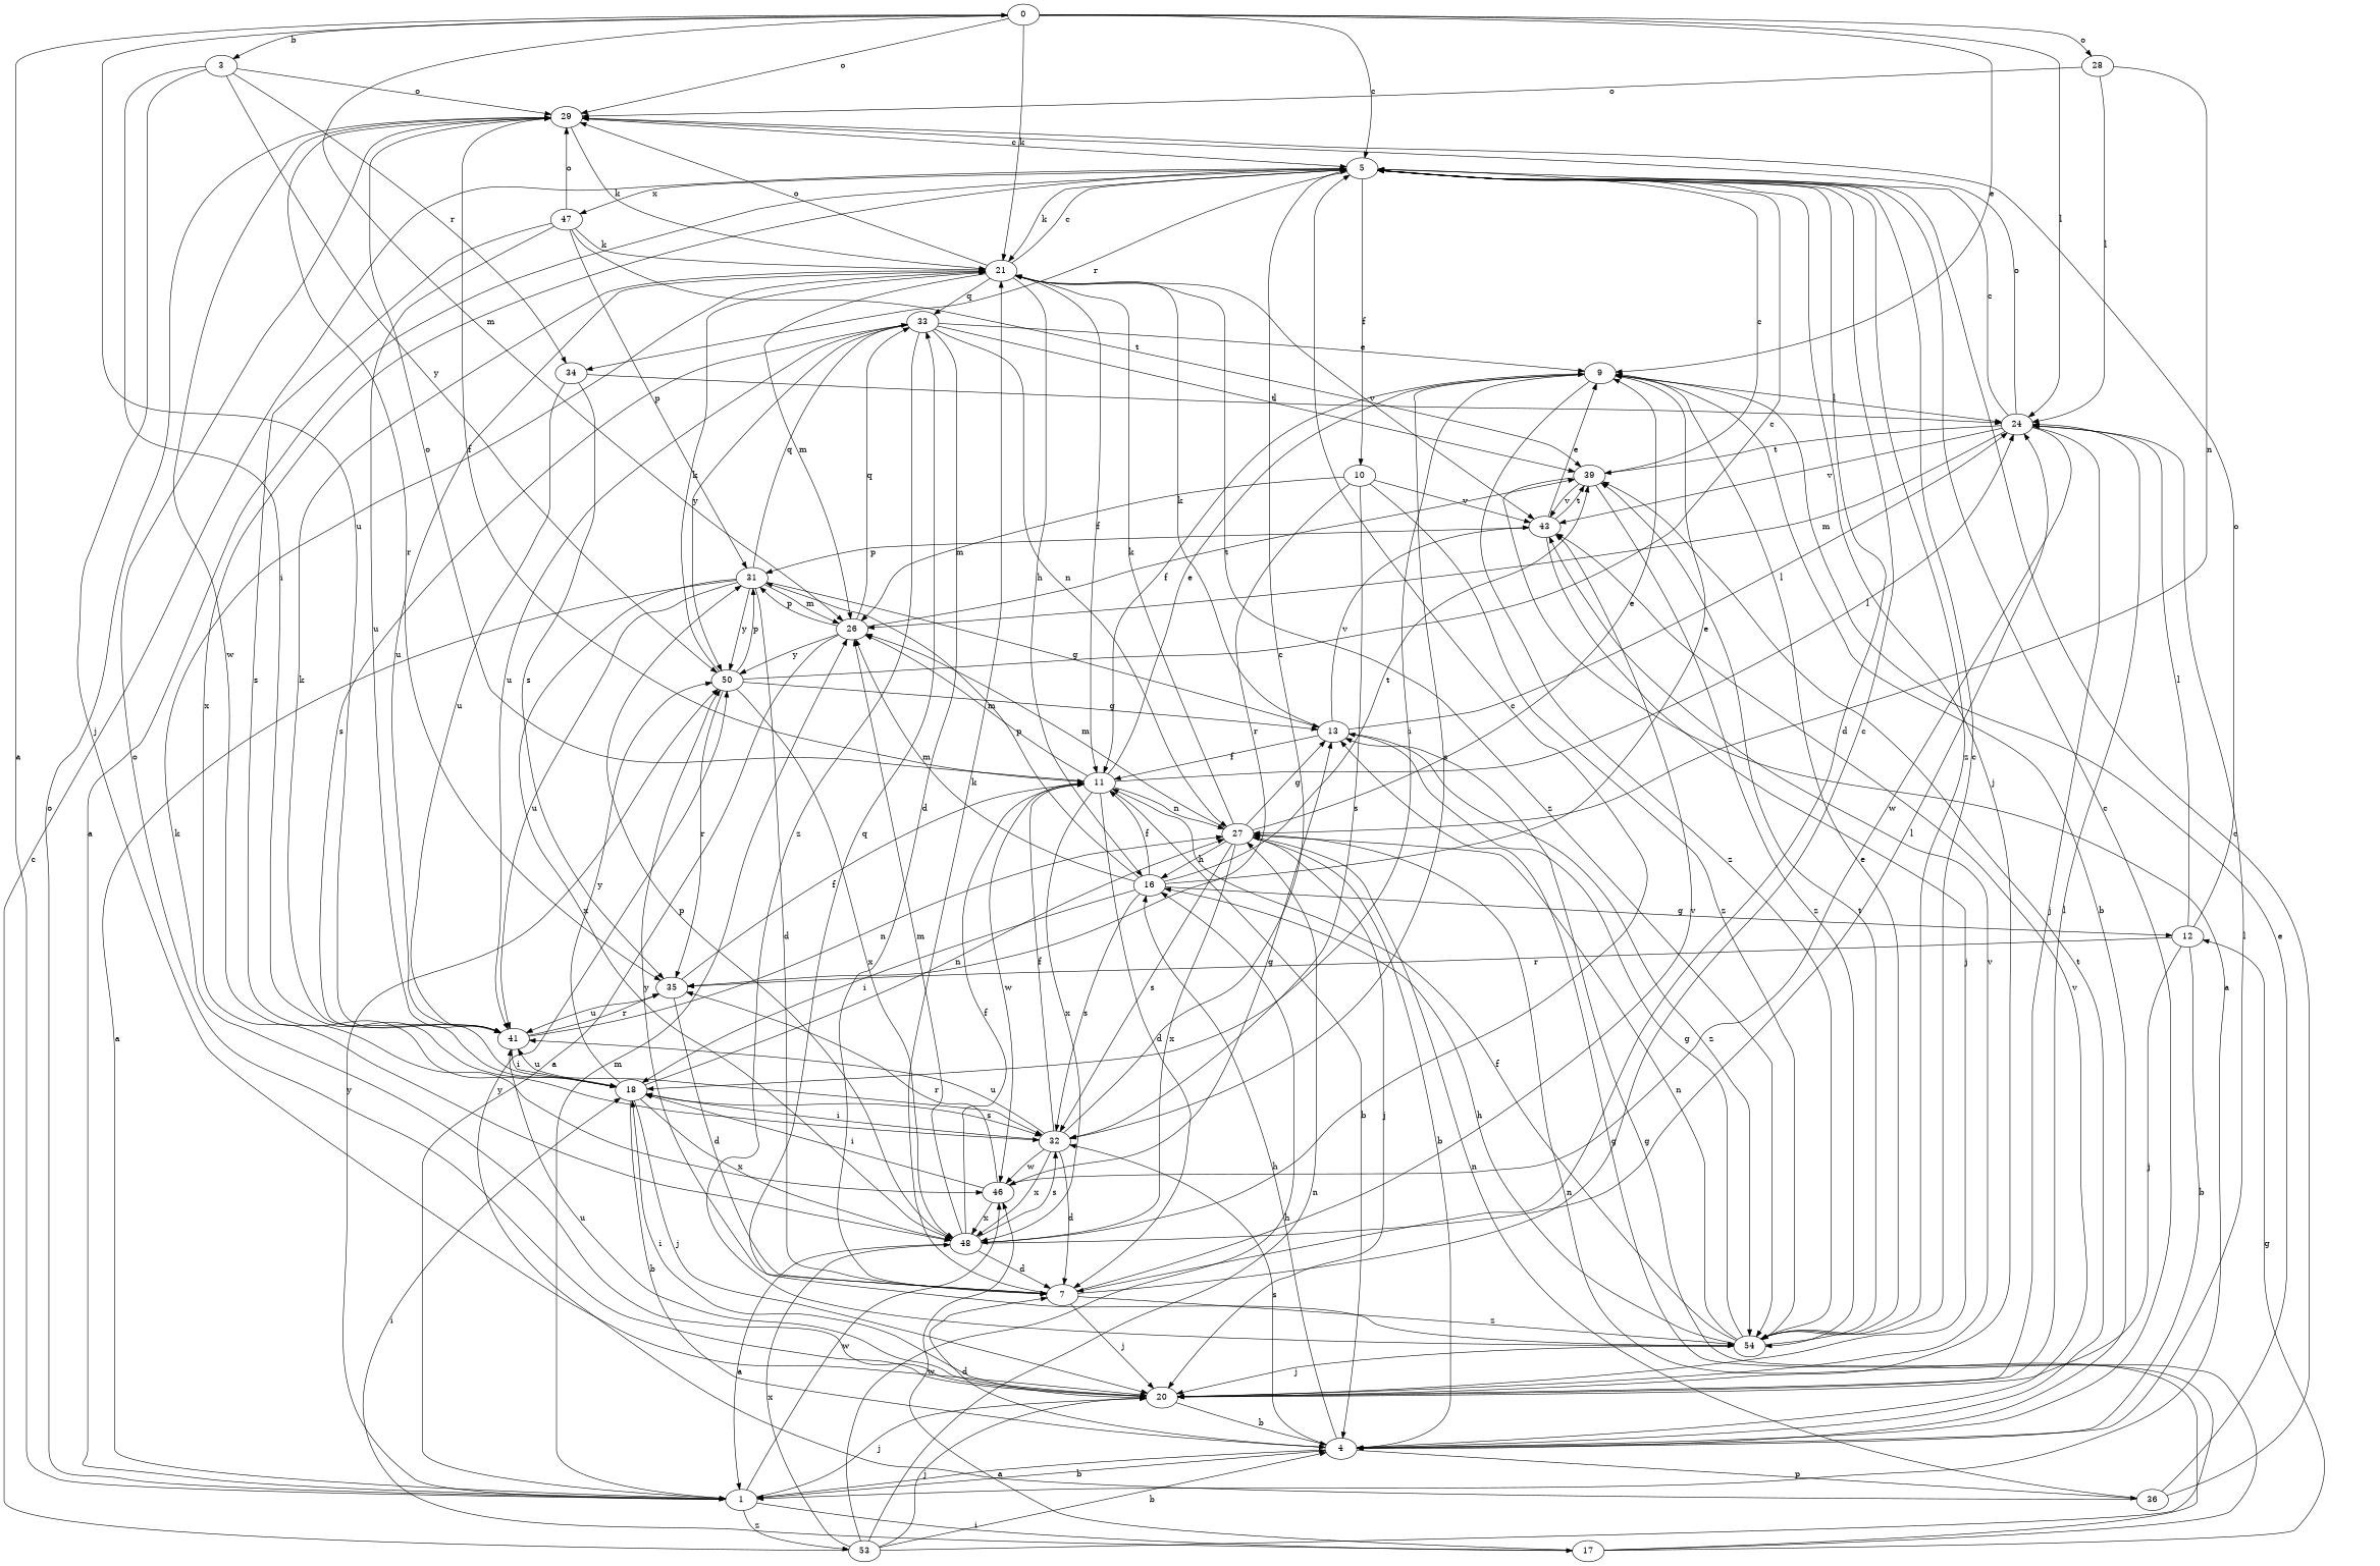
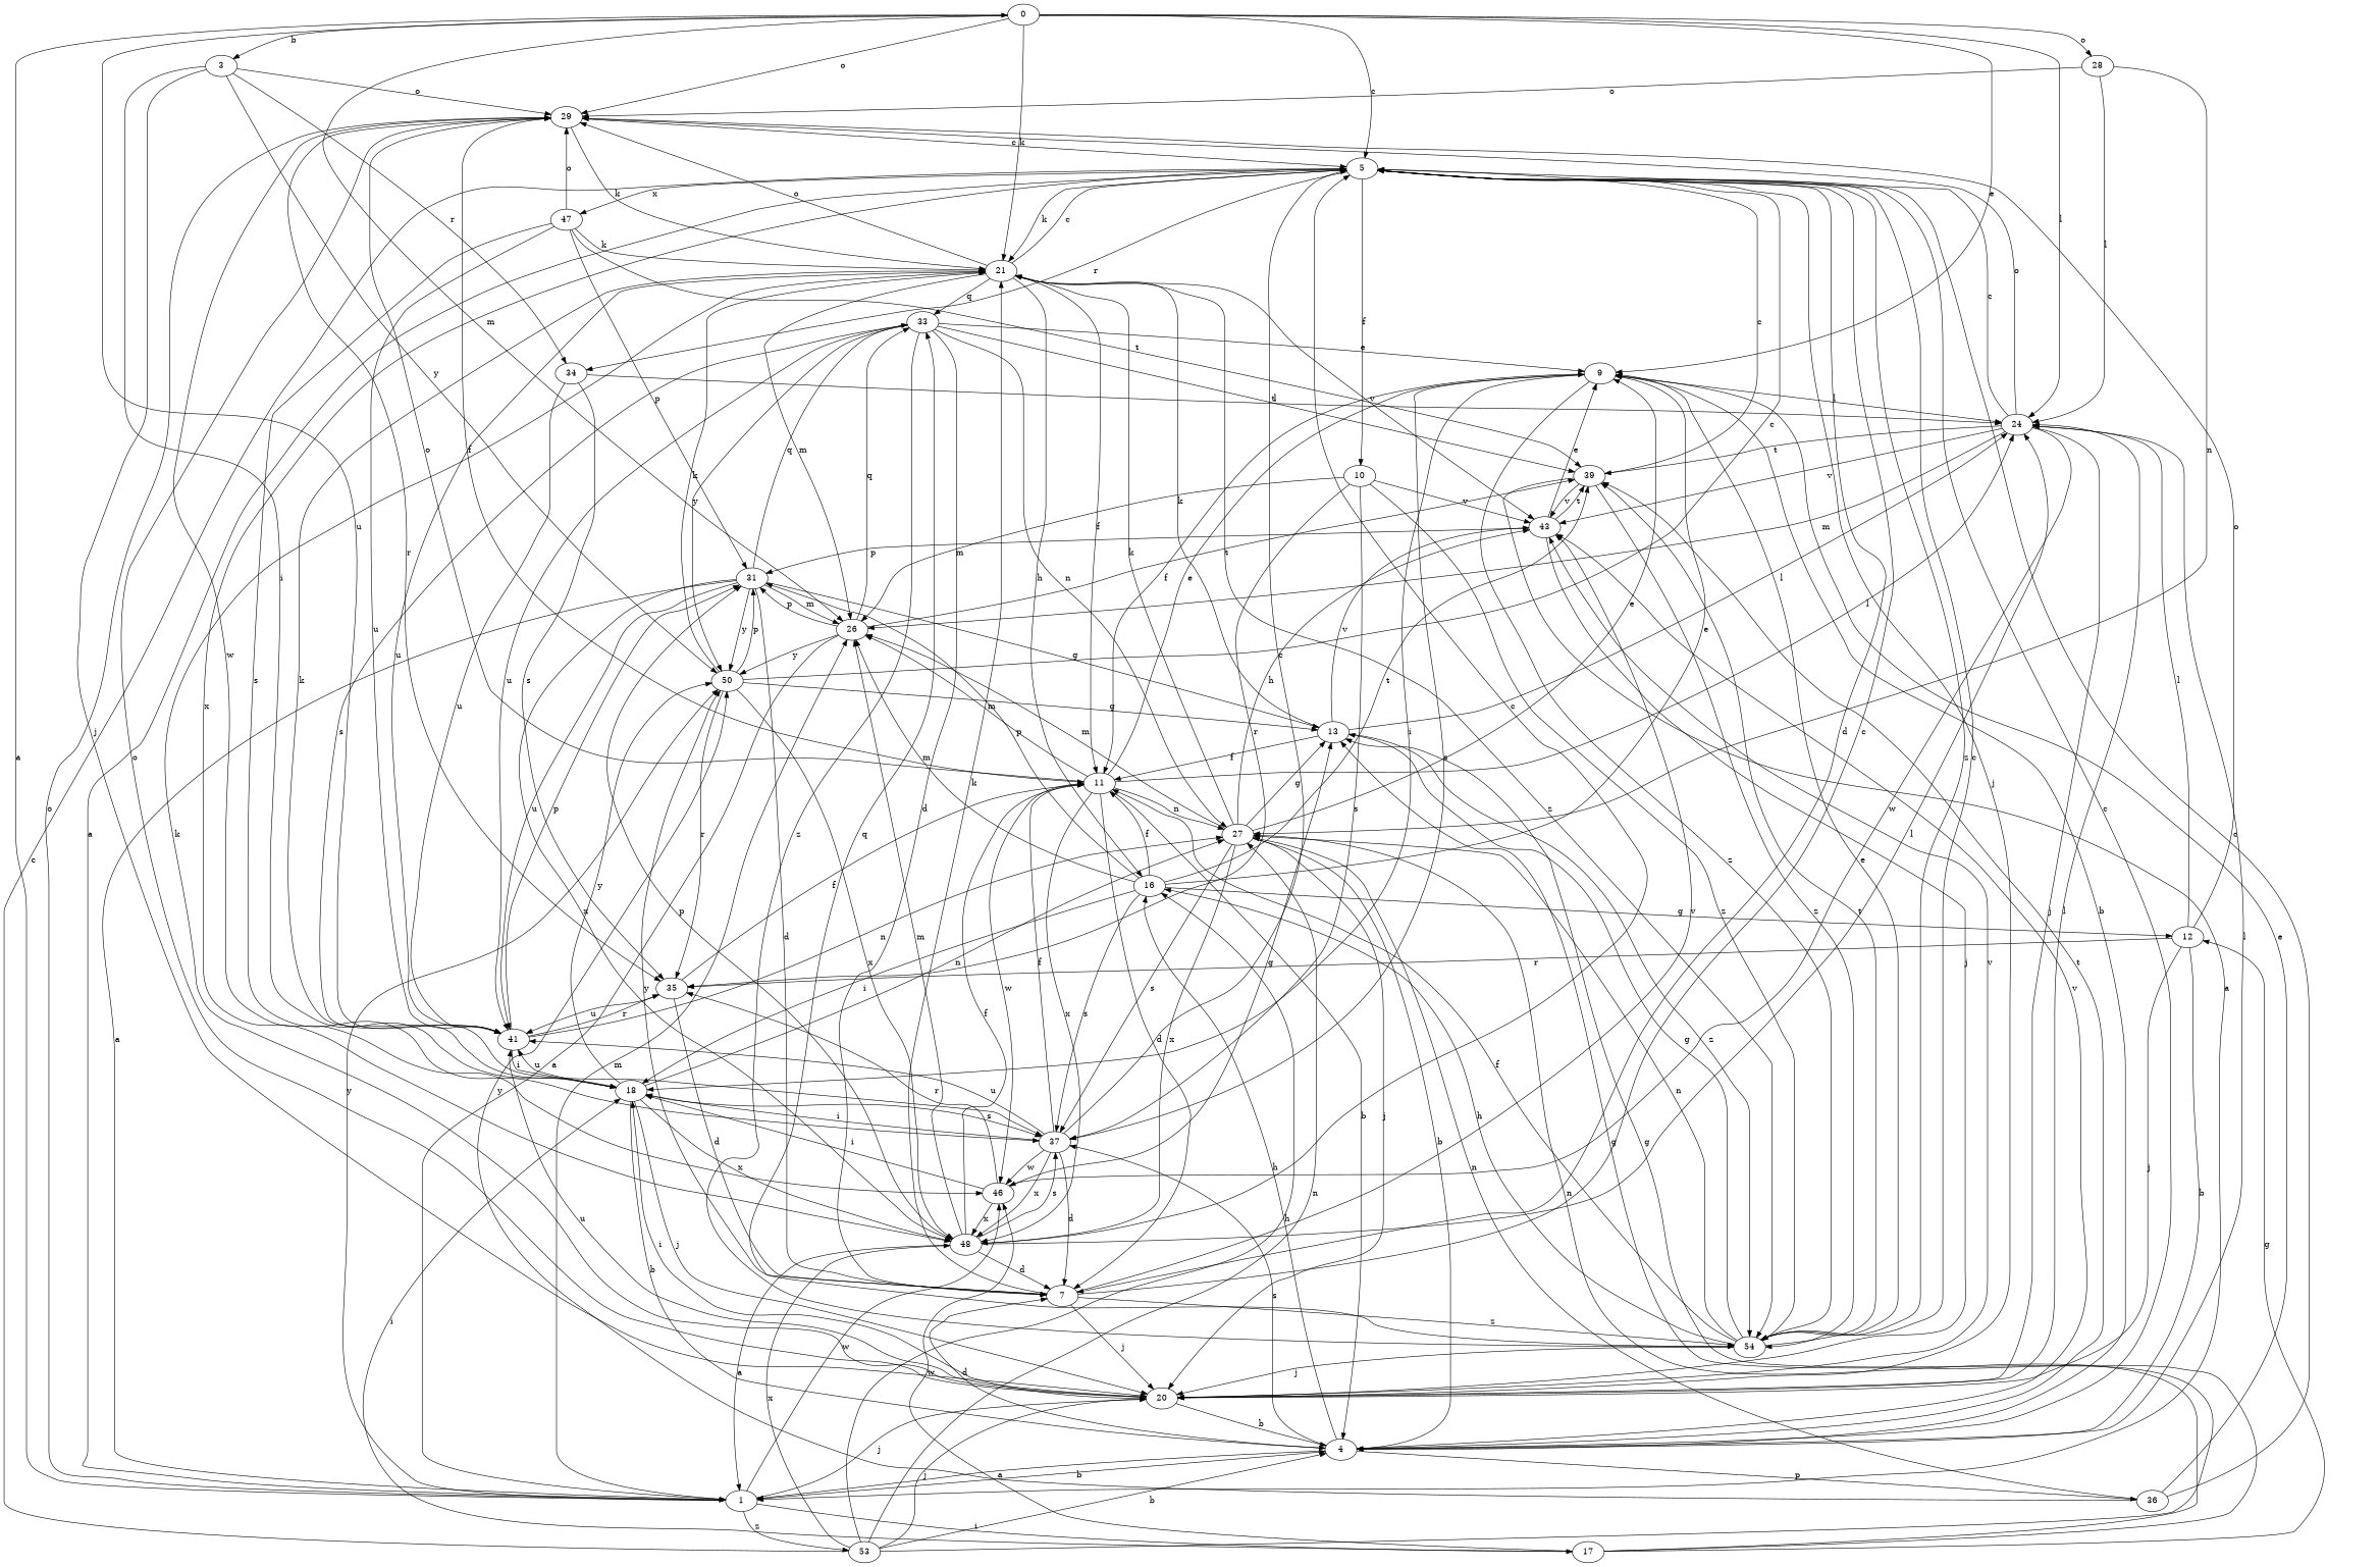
  strict digraph {
    0
    3
    5
    9
    21
    24
    26
    28
    29
    41
    20
    50
    18
    34
    1
    7
    10
    47
    48
    54
    4
-   37 [label=32]
+   37
    11
    16
    43
    33
    46
    39
    31
    27
    35
    17
    53
    n34 [label=36]
    12
    13
    0 -> 3 [label=b]
    0 -> 5 [label=c]
    0 -> 9 [label=e]
    0 -> 21 [label=k]
    0 -> 24 [label=l]
    0 -> 26 [label=m]
    0 -> 28 [label=o]
    0 -> 29 [label=o]
    0 -> 41 [label=u]
    3 -> 29 [label=o]
    3 -> 20 [label=j]
    3 -> 50 [label=y]
    3 -> 18 [label=i]
    3 -> 34 [label=r]
    5 -> 21 [label=k]
    5 -> 20 [label=j]
    5 -> 34 [label=r]
    5 -> 1 [label=a]
    5 -> 7 [label=d]
    5 -> 10 [label=f]
    5 -> 47 [label=x]
    5 -> 48 [label=x]
    5 -> 54 [label=z]
    9 -> 24 [label=l]
    9 -> 18 [label=i]
    9 -> 54 [label=z]
    9 -> 4 [label=b]
    9 -> 37 [label=s]
    9 -> 11 [label=f]
    21 -> 5 [label=c]
    21 -> 26 [label=m]
    21 -> 29 [label=o]
    21 -> 41 [label=u]
    21 -> 54 [label=z]
    21 -> 11 [label=f]
    21 -> 16 [label=h]
    21 -> 43 [label=v]
    21 -> 33 [label=q]
    24 -> 5 [label=c]
    24 -> 26 [label=m]
    24 -> 29 [label=o]
    24 -> 20 [label=j]
    24 -> 43 [label=v]
    24 -> 46 [label=w]
    24 -> 39 [label=t]
    26 -> 50 [label=y]
    26 -> 1 [label=a]
    26 -> 33 [label=q]
    26 -> 39 [label=t]
    26 -> 31 [label=p]
    28 -> 24 [label=l]
    28 -> 29 [label=o]
    28 -> 27 [label=n]
    29 -> 5 [label=c]
    29 -> 21 [label=k]
    29 -> 11 [label=f]
    29 -> 46 [label=w]
    29 -> 35 [label=r]
    41 -> 18 [label=i]
+   41 -> 31 [label=p]
    41 -> 27 [label=n]
    41 -> 35 [label=r]
    20 -> 21 [label=k]
    20 -> 24 [label=l]
    20 -> 29 [label=o]
    20 -> 41 [label=u]
    20 -> 18 [label=i]
    20 -> 4 [label=b]
    20 -> 43 [label=v]
    50 -> 5 [label=c]
    50 -> 21 [label=k]
    50 -> 48 [label=x]
    50 -> 31 [label=p]
    50 -> 35 [label=r]
    50 -> 13 [label=g]
    18 -> 21 [label=k]
    18 -> 41 [label=u]
    18 -> 20 [label=j]
    18 -> 50 [label=y]
    18 -> 48 [label=x]
    18 -> 4 [label=b]
    18 -> 37 [label=s]
    18 -> 27 [label=n]
    34 -> 24 [label=l]
    34 -> 41 [label=u]
    34 -> 35 [label=s]
    1 -> 0 [label=a]
    1 -> 26 [label=m]
    1 -> 29 [label=o]
    1 -> 20 [label=j]
    1 -> 50 [label=y]
    1 -> 4 [label=b]
    1 -> 46 [label=w]
    1 -> 17 [label=i]
    1 -> 53 [label=z]
    7 -> 5 [label=c]
    7 -> 21 [label=k]
    7 -> 20 [label=j]
    7 -> 50 [label=y]
    7 -> 54 [label=z]
    7 -> 43 [label=v]
    10 -> 26 [label=m]
    10 -> 54 [label=z]
    10 -> 37 [label=s]
    10 -> 43 [label=v]
    10 -> 35 [label=r]
    47 -> 21 [label=k]
    47 -> 29 [label=o]
    47 -> 41 [label=u]
    47 -> 37 [label=s]
    47 -> 39 [label=t]
    47 -> 31 [label=p]
    48 -> 5 [label=c]
    48 -> 24 [label=l]
    48 -> 26 [label=m]
    48 -> 1 [label=a]
    48 -> 7 [label=d]
    48 -> 37 [label=s]
    48 -> 11 [label=f]
    48 -> 31 [label=p]
    54 -> 5 [label=c]
    54 -> 9 [label=e]
    54 -> 20 [label=j]
    54 -> 11 [label=f]
    54 -> 16 [label=h]
    54 -> 33 [label=q]
    54 -> 39 [label=t]
    54 -> 27 [label=n]
    54 -> 13 [label=g]
    4 -> 5 [label=c]
    4 -> 24 [label=l]
    4 -> 1 [label=a]
    4 -> 7 [label=d]
    4 -> 37 [label=s]
    4 -> 16 [label=h]
    4 -> 43 [label=v]
    4 -> 39 [label=t]
    4 -> n34 [label=p]
    37 -> 5 [label=c]
    37 -> 41 [label=u]
    37 -> 18 [label=i]
    37 -> 7 [label=d]
    37 -> 48 [label=x]
    37 -> 11 [label=f]
    37 -> 46 [label=w]
    11 -> 9 [label=e]
    11 -> 24 [label=l]
    11 -> 26 [label=m]
    11 -> 29 [label=o]
    11 -> 7 [label=d]
    11 -> 48 [label=x]
    11 -> 4 [label=b]
    11 -> 46 [label=w]
    11 -> 27 [label=n]
    16 -> 9 [label=e]
    16 -> 26 [label=m]
    16 -> 18 [label=i]
    16 -> 37 [label=s]
    16 -> 11 [label=f]
    16 -> 39 [label=t]
    16 -> 31 [label=p]
    16 -> 12 [label=g]
    43 -> 9 [label=e]
    43 -> 20 [label=j]
    43 -> 39 [label=t]
    43 -> 31 [label=p]
    33 -> 9 [label=e]
    33 -> 41 [label=u]
    33 -> 50 [label=y]
    33 -> 7 [label=d]
    33 -> 54 [label=z]
    33 -> 37 [label=s]
    33 -> 39 [label=t]
    33 -> 27 [label=n]
    46 -> 18 [label=i]
    46 -> 48 [label=x]
    46 -> 35 [label=r]
    46 -> 13 [label=g]
    39 -> 5 [label=c]
    39 -> 1 [label=a]
    39 -> 54 [label=z]
    39 -> 43 [label=v]
    31 -> 26 [label=m]
    31 -> 41 [label=u]
    31 -> 50 [label=y]
    31 -> 1 [label=a]
    31 -> 7 [label=d]
    31 -> 48 [label=x]
    31 -> 33 [label=q]
    31 -> 13 [label=g]
    27 -> 9 [label=e]
    27 -> 21 [label=k]
    27 -> 26 [label=m]
    27 -> 20 [label=j]
    27 -> 48 [label=x]
    27 -> 4 [label=b]
    27 -> 37 [label=s]
-   27 -> 16 [label=h]
+   27 -> 43 [label=h]
    27 -> 13 [label=g]
    35 -> 41 [label=u]
    35 -> 7 [label=d]
    35 -> 11 [label=f]
    17 -> 18 [label=i]
    17 -> 46 [label=w]
    17 -> 27 [label=n]
    17 -> 12 [label=g]
    17 -> 13 [label=g]
    53 -> 5 [label=c]
    53 -> 20 [label=j]
    53 -> 48 [label=x]
    53 -> 4 [label=b]
    53 -> 16 [label=h]
    53 -> 27 [label=n]
    53 -> 13 [label=g]
    n34 -> 5 [label=c]
    n34 -> 9 [label=e]
    n34 -> 50 [label=y]
    n34 -> 27 [label=n]
    12 -> 24 [label=l]
    12 -> 29 [label=o]
    12 -> 20 [label=j]
    12 -> 4 [label=b]
    12 -> 35 [label=r]
    13 -> 21 [label=k]
    13 -> 24 [label=l]
    13 -> 54 [label=z]
    13 -> 11 [label=f]
    13 -> 43 [label=v]
  }
